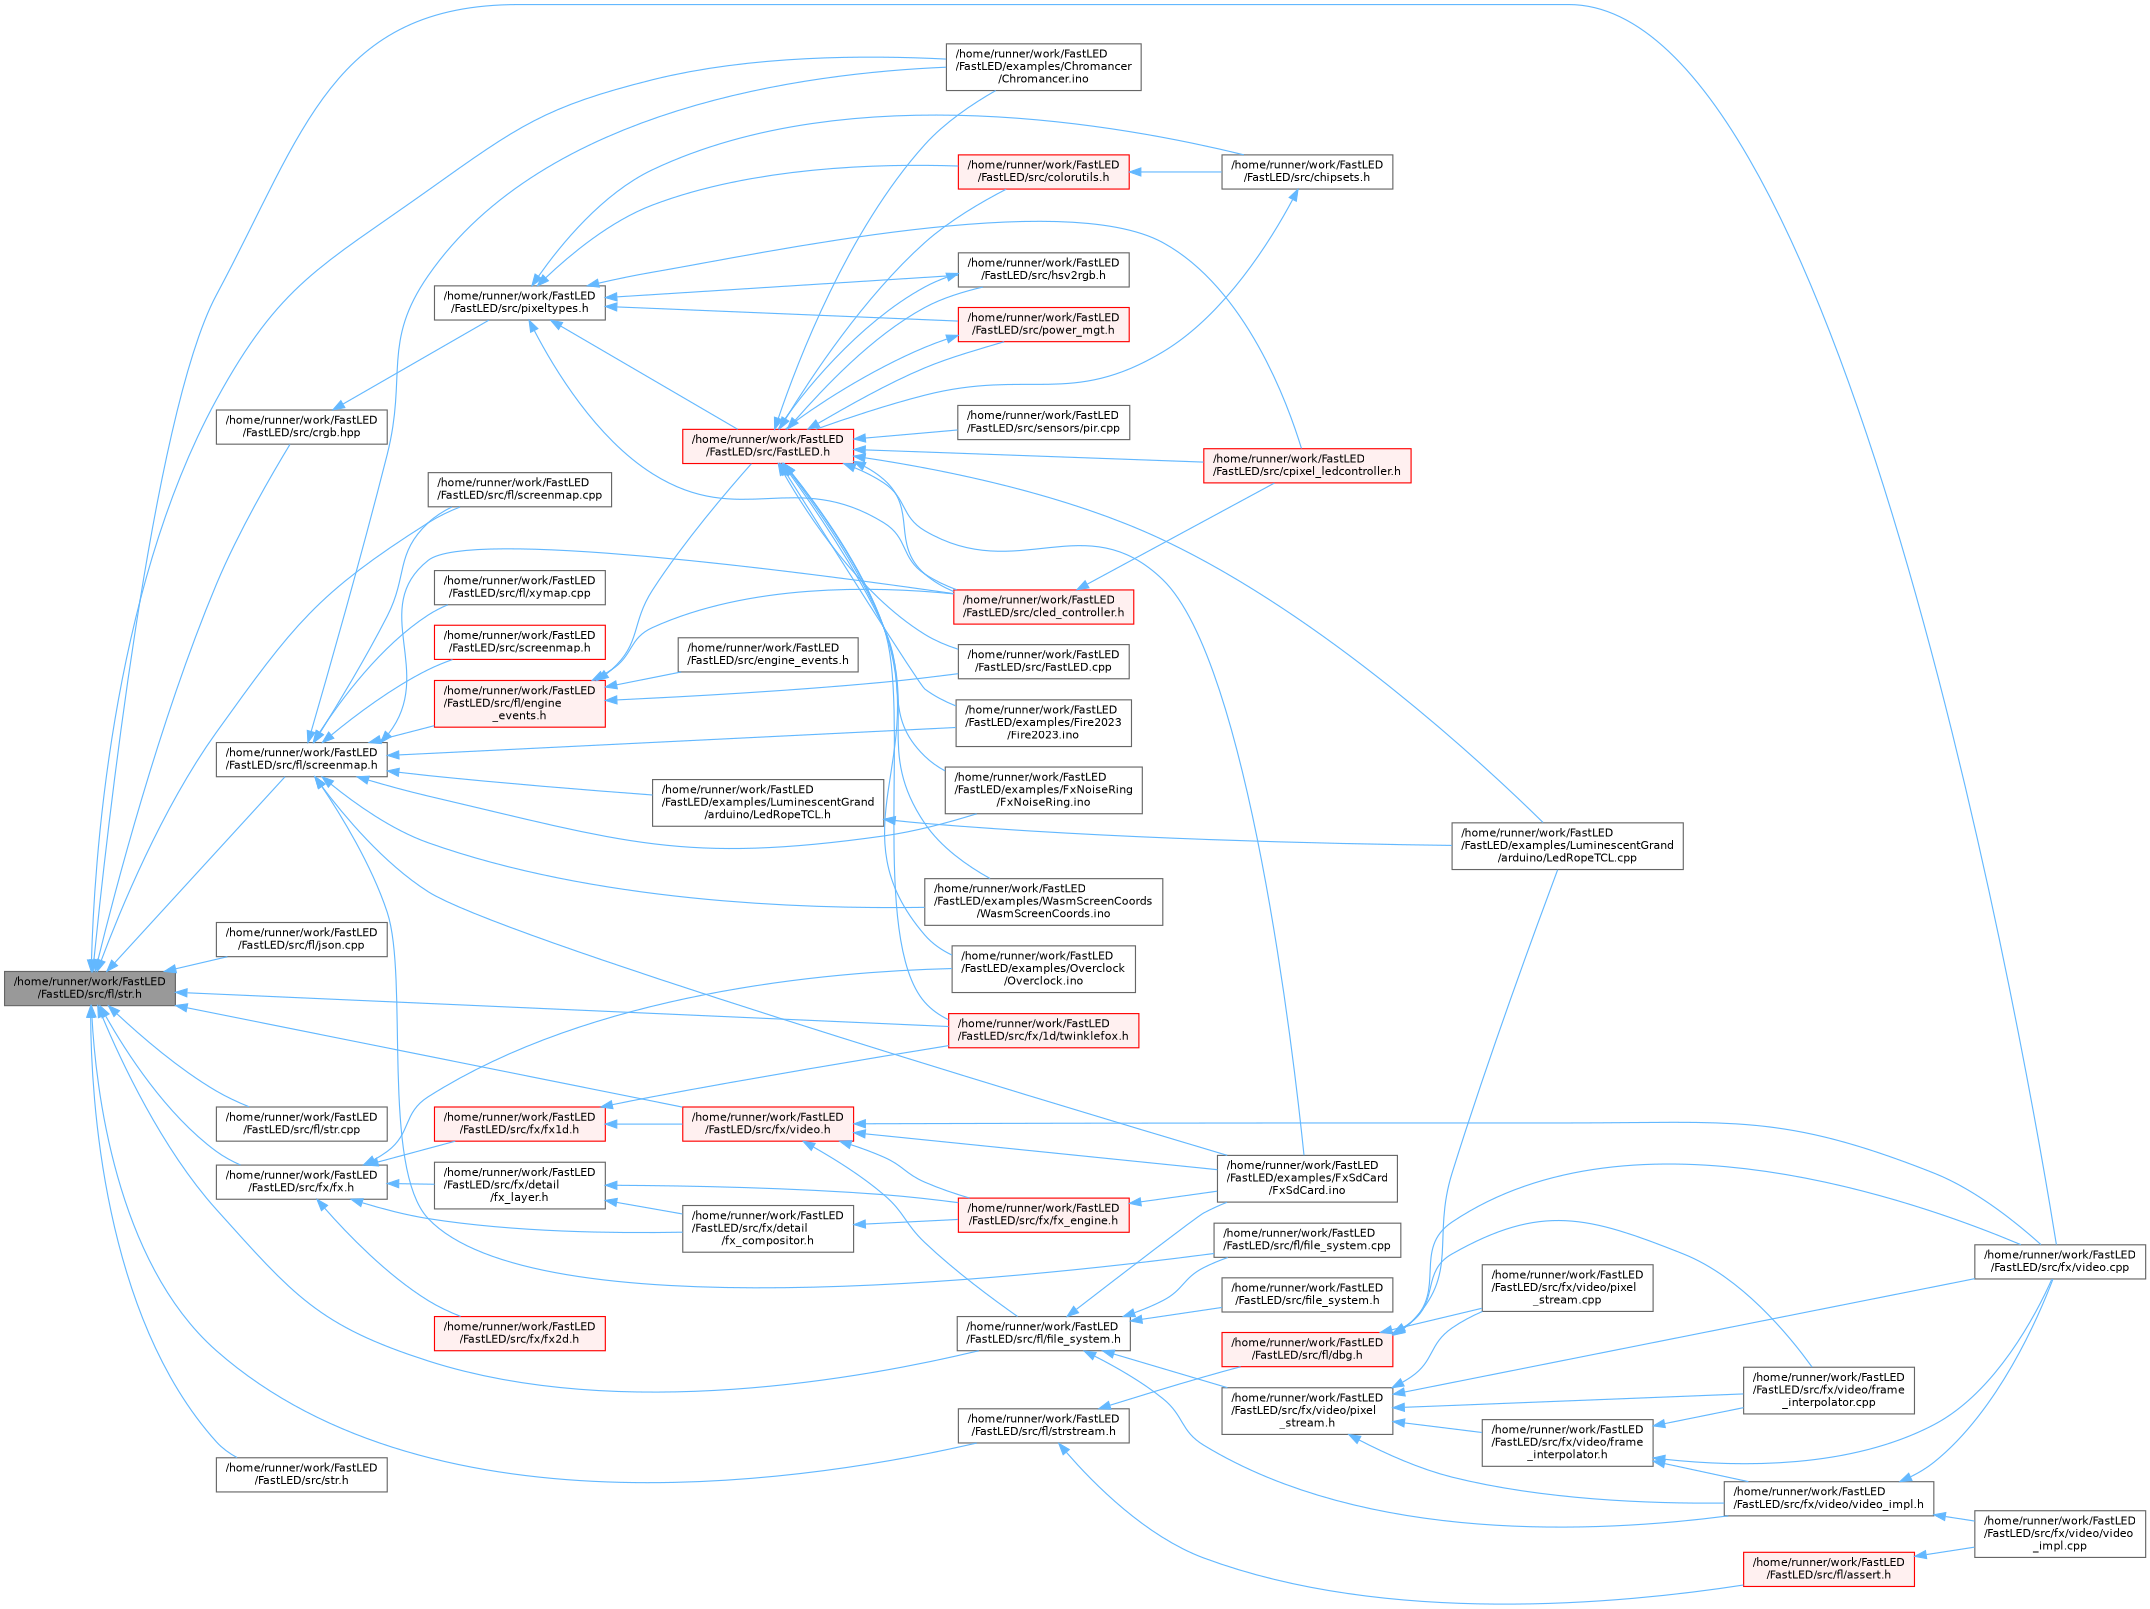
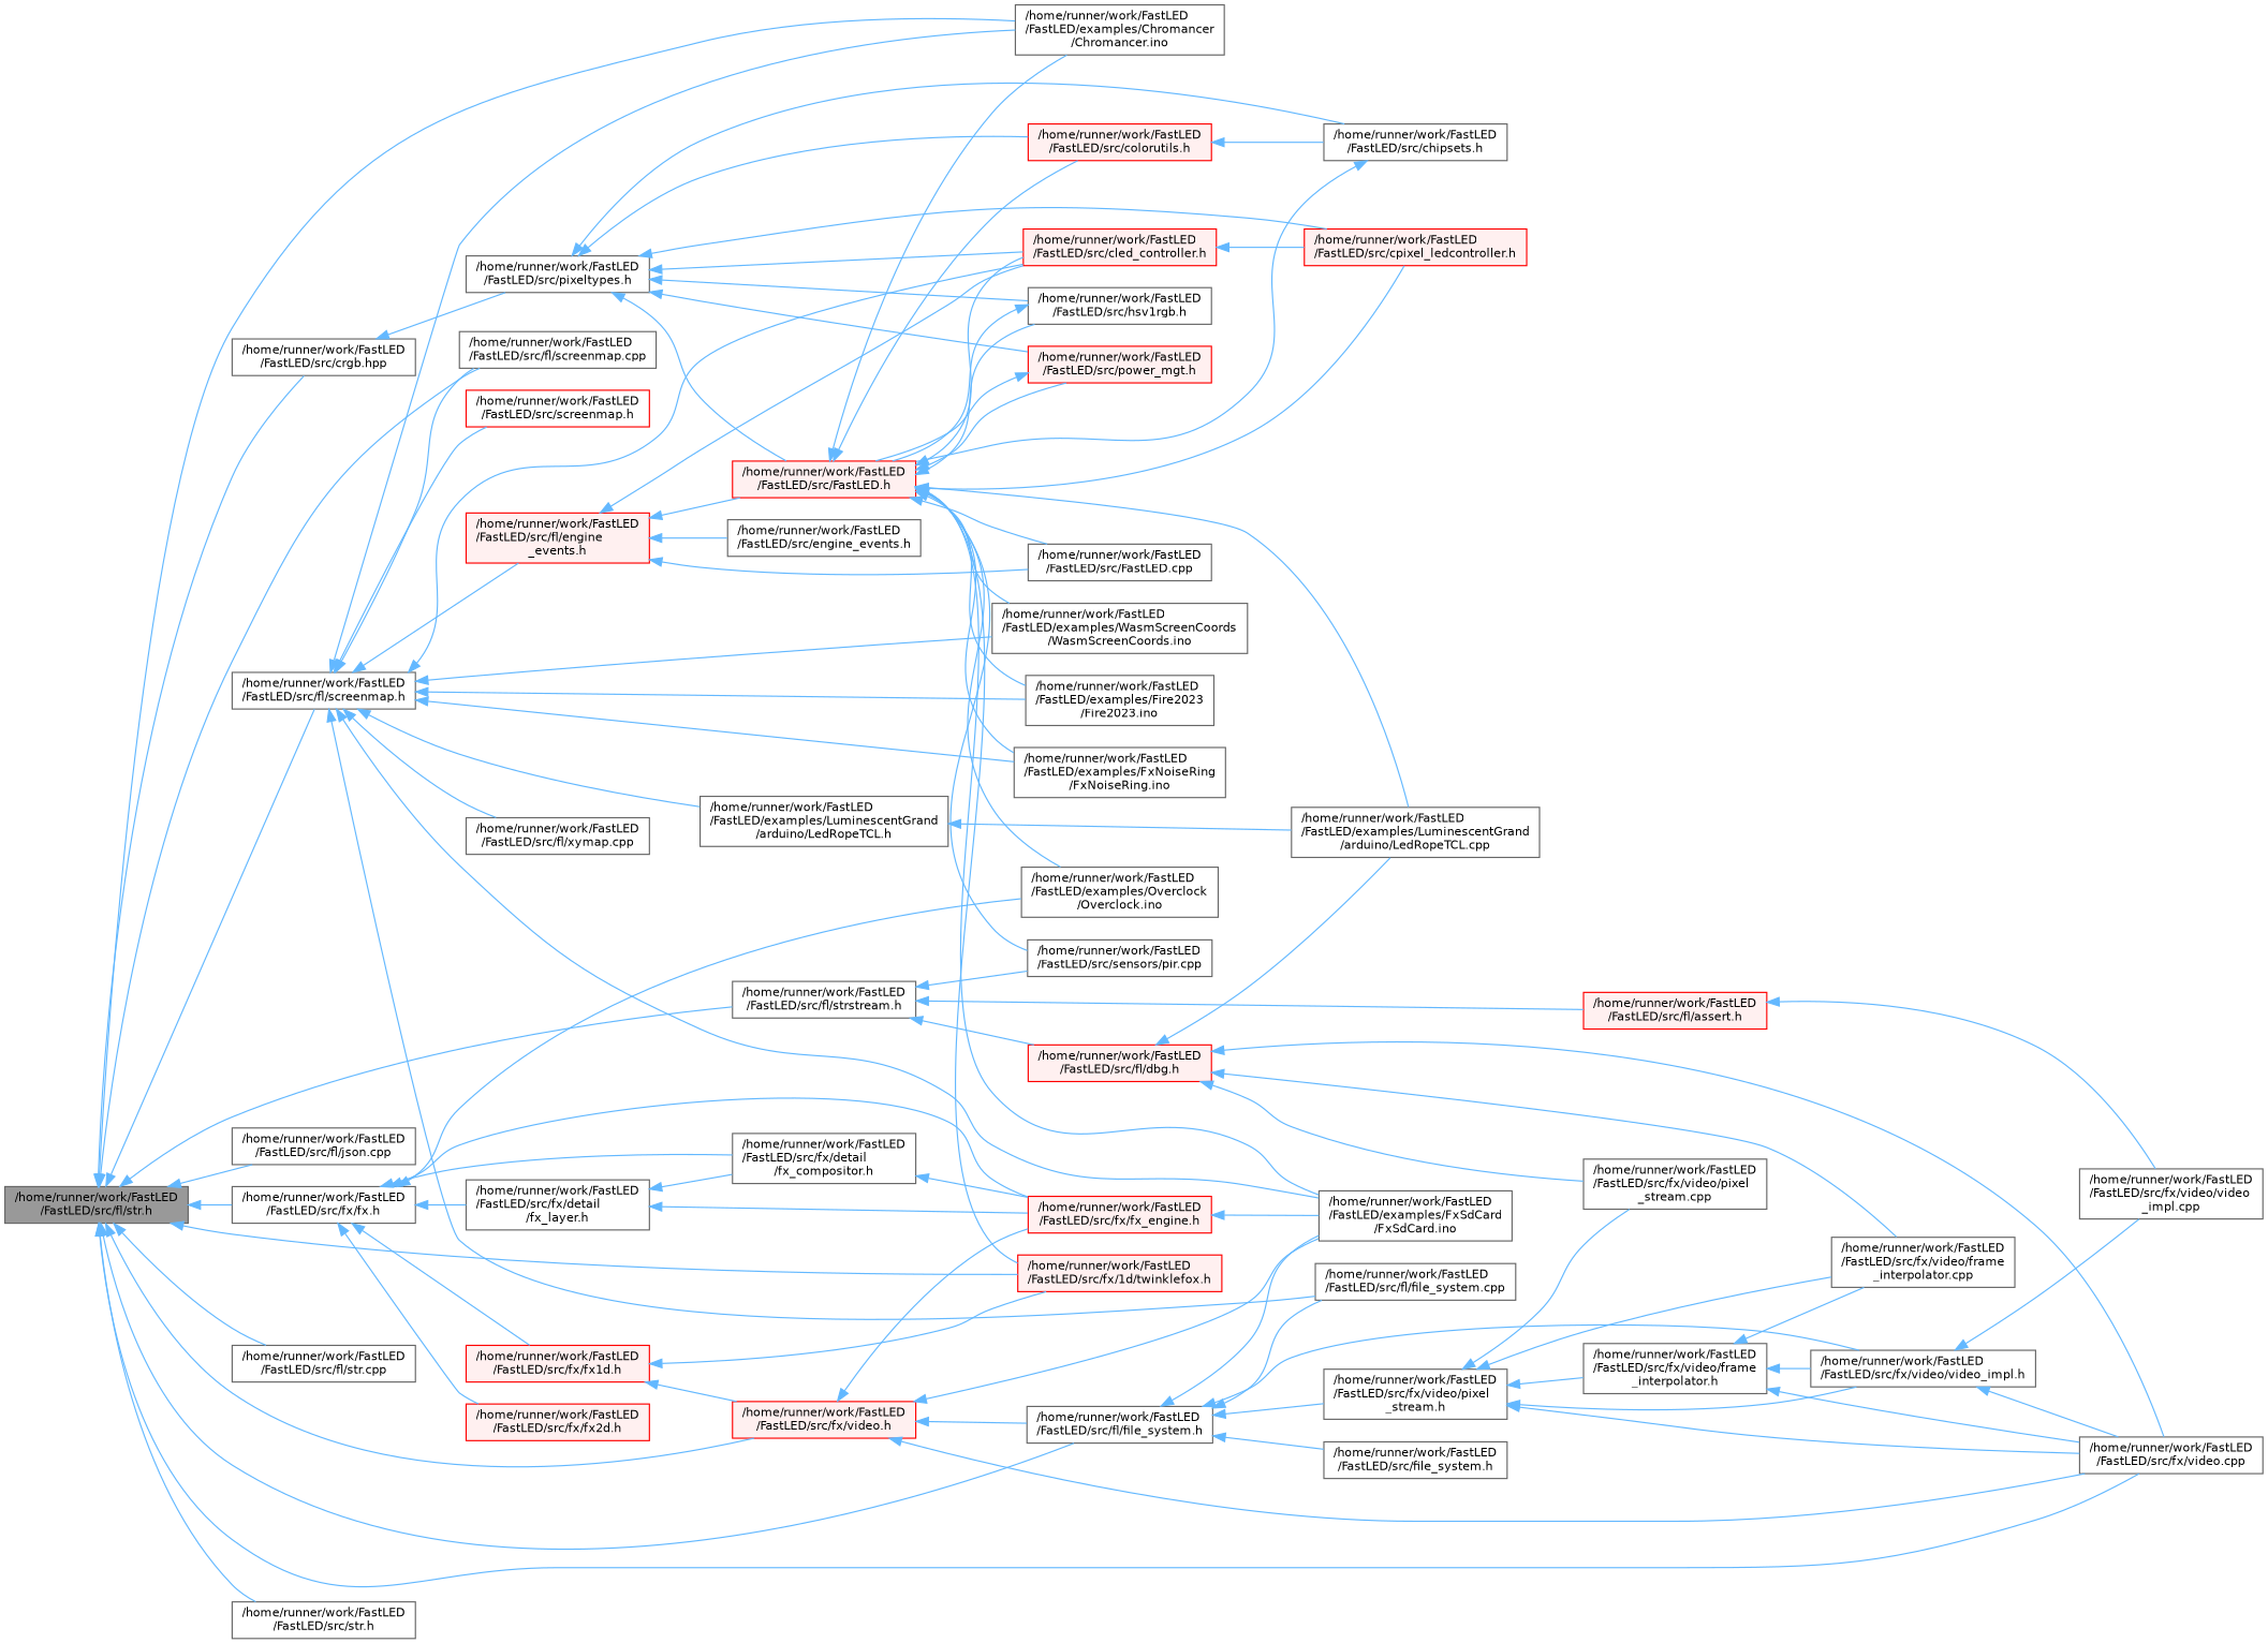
  digraph {
    rankdir=LR
    node [color=grey40 fillcolor=white fontname=Helvetica fontsize=10 shape=box style=filled]
    edge [color=steelblue1 dir=back fontname=Helvetica fontsize=10 labelfontname=Helvetica labelfontsize=10 style=solid]
    n1 [color=gray40 fillcolor=grey60 fontcolor=black height=0.2 label="/home/runner/work/FastLED\l/FastLED/src/fl/str.h" width=0.4]
    n2 [height=0.2 label="/home/runner/work/FastLED\l/FastLED/examples/Chromancer\l/Chromancer.ino" width=0.4]
    n3 [height=0.2 label="/home/runner/work/FastLED\l/FastLED/src/crgb.hpp" width=0.4]
    n4 [color=red fillcolor="#FFF0F0" height=0.2 label="/home/runner/work/FastLED\l/FastLED/src/fx/1d/twinklefox.h" width=0.4]
    n5 [height=0.2 label="/home/runner/work/FastLED\l/FastLED/src/fl/file_system.h" width=0.4]
    n6 [height=0.2 label="/home/runner/work/FastLED\l/FastLED/src/fx/video.cpp" width=0.4]
    n7 [height=0.2 label="/home/runner/work/FastLED\l/FastLED/src/fl/json.cpp" width=0.4]
    n8 [height=0.2 label="/home/runner/work/FastLED\l/FastLED/src/fl/screenmap.cpp" width=0.4]
    n9 [height=0.2 label="/home/runner/work/FastLED\l/FastLED/src/fl/screenmap.h" width=0.4]
    n10 [height=0.2 label="/home/runner/work/FastLED\l/FastLED/src/fl/str.cpp" width=0.4]
    n11 [height=0.2 label="/home/runner/work/FastLED\l/FastLED/src/fl/strstream.h" width=0.4]
    n12 [height=0.2 label="/home/runner/work/FastLED\l/FastLED/src/fx/fx.h" width=0.4]
    n13 [color=red fillcolor="#FFF0F0" height=0.2 label="/home/runner/work/FastLED\l/FastLED/src/fx/video.h" width=0.4]
    n14 [height=0.2 label="/home/runner/work/FastLED\l/FastLED/src/str.h" width=0.4]
    n15 [height=0.2 label="/home/runner/work/FastLED\l/FastLED/src/pixeltypes.h" width=0.4]
    n16 [height=0.2 label="/home/runner/work/FastLED\l/FastLED/examples/FxSdCard\l/FxSdCard.ino" width=0.4]
    n17 [height=0.2 label="/home/runner/work/FastLED\l/FastLED/src/file_system.h" width=0.4]
    n18 [height=0.2 label="/home/runner/work/FastLED\l/FastLED/src/fl/file_system.cpp" width=0.4]
    n19 [height=0.2 label="/home/runner/work/FastLED\l/FastLED/src/fx/video/pixel\l_stream.h" width=0.4]
    n20 [height=0.2 label="/home/runner/work/FastLED\l/FastLED/src/fx/video/video_impl.h" width=0.4]
    n21 [color=red fillcolor="#FFF0F0" height=0.2 label="/home/runner/work/FastLED\l/FastLED/src/cled_controller.h" width=0.4]
    n22 [height=0.2 label="/home/runner/work/FastLED\l/FastLED/examples/Fire2023\l/Fire2023.ino" width=0.4]
    n23 [height=0.2 label="/home/runner/work/FastLED\l/FastLED/examples/FxNoiseRing\l/FxNoiseRing.ino" width=0.4]
    n24 [height=0.2 label="/home/runner/work/FastLED\l/FastLED/examples/WasmScreenCoords\l/WasmScreenCoords.ino" width=0.4]
    n25 [height=0.2 label="/home/runner/work/FastLED\l/FastLED/examples/LuminescentGrand\l/arduino/LedRopeTCL.h" width=0.4]
    n26 [color=red fillcolor="#FFF0F0" height=0.2 label="/home/runner/work/FastLED\l/FastLED/src/fl/engine\l_events.h" width=0.4]
    n27 [height=0.2 label="/home/runner/work/FastLED\l/FastLED/src/fl/xymap.cpp" width=0.4]
    n28 [color=red height=0.2 label="/home/runner/work/FastLED\l/FastLED/src/screenmap.h" width=0.4]
    n29 [height=0.2 label="/home/runner/work/FastLED\l/FastLED/src/sensors/pir.cpp" width=0.4]
    n30 [color=red fillcolor="#FFF0F0" height=0.2 label="/home/runner/work/FastLED\l/FastLED/src/fl/assert.h" width=0.4]
    n31 [color=red fillcolor="#FFF0F0" height=0.2 label="/home/runner/work/FastLED\l/FastLED/src/fl/dbg.h" width=0.4]
    n32 [height=0.2 label="/home/runner/work/FastLED\l/FastLED/examples/Overclock\l/Overclock.ino" width=0.4]
    n33 [height=0.2 label="/home/runner/work/FastLED\l/FastLED/src/fx/detail\l/fx_compositor.h" width=0.4]
    n34 [color=red fillcolor="#FFF0F0" height=0.2 label="/home/runner/work/FastLED\l/FastLED/src/fx/fx_engine.h" width=0.4]
    n35 [height=0.2 label="/home/runner/work/FastLED\l/FastLED/src/fx/detail\l/fx_layer.h" width=0.4]
    n36 [color=red fillcolor="#FFF0F0" height=0.2 label="/home/runner/work/FastLED\l/FastLED/src/fx/fx1d.h" width=0.4]
    n37 [color=red fillcolor="#FFF0F0" height=0.2 label="/home/runner/work/FastLED\l/FastLED/src/fx/fx2d.h" width=0.4]
    n38 [color=red fillcolor="#FFF0F0" height=0.2 label="/home/runner/work/FastLED\l/FastLED/src/FastLED.h" width=0.4]
    n39 [color=red fillcolor="#FFF0F0" height=0.2 label="/home/runner/work/FastLED\l/FastLED/src/cpixel_ledcontroller.h" width=0.4]
    n40 [color=red fillcolor="#FFF0F0" height=0.2 label="/home/runner/work/FastLED\l/FastLED/src/colorutils.h" width=0.4]
-   n41 [height=0.2 label="/home/runner/work/FastLED\l/FastLED/src/hsv2rgb.h" width=0.4]
+   n41 [height=0.2 label="/home/runner/work/FastLED\l/FastLED/src/hsv1rgb.h" width=0.4]
    n42 [color=red fillcolor="#FFF0F0" height=0.2 label="/home/runner/work/FastLED\l/FastLED/src/power_mgt.h" width=0.4]
    n43 [height=0.2 label="/home/runner/work/FastLED\l/FastLED/src/chipsets.h" width=0.4]
    n44 [height=0.2 label="/home/runner/work/FastLED\l/FastLED/examples/LuminescentGrand\l/arduino/LedRopeTCL.cpp" width=0.4]
    n45 [height=0.2 label="/home/runner/work/FastLED\l/FastLED/src/FastLED.cpp" width=0.4]
    n46 [height=0.2 label="/home/runner/work/FastLED\l/FastLED/src/fx/video/frame\l_interpolator.cpp" width=0.4]
    n47 [height=0.2 label="/home/runner/work/FastLED\l/FastLED/src/fx/video/frame\l_interpolator.h" width=0.4]
    n48 [height=0.2 label="/home/runner/work/FastLED\l/FastLED/src/fx/video/pixel\l_stream.cpp" width=0.4]
    n49 [height=0.2 label="/home/runner/work/FastLED\l/FastLED/src/fx/video/video\l_impl.cpp" width=0.4]
    n50 [height=0.2 label="/home/runner/work/FastLED\l/FastLED/src/engine_events.h" width=0.4]
    n1 -> n2
    n1 -> n3
    n1 -> n4
    n1 -> n5
    n1 -> n6
    n1 -> n7
    n1 -> n8
    n1 -> n9
    n1 -> n10
    n1 -> n11
    n1 -> n12
    n1 -> n13
    n1 -> n14
    n3 -> n15
    n5 -> n16
    n5 -> n17
    n5 -> n18
    n5 -> n19
    n5 -> n20
    n9 -> n2
    n9 -> n8
    n9 -> n16
    n9 -> n18
    n9 -> n21
    n9 -> n22
    n9 -> n23
    n9 -> n24
    n9 -> n25
    n9 -> n26
    n9 -> n27
    n9 -> n28
+   n11 -> n29
    n11 -> n30
    n11 -> n31
    n12 -> n32
    n12 -> n33
+   n12 -> n34
    n12 -> n35
    n12 -> n36
    n12 -> n37
    n13 -> n5
    n13 -> n6
    n13 -> n16
    n13 -> n34
    n15 -> n21
    n15 -> n38
    n15 -> n39
    n15 -> n40
    n15 -> n41
    n15 -> n42
    n15 -> n43
    n19 -> n6
    n19 -> n20
    n19 -> n46
    n19 -> n47
    n19 -> n48
    n20 -> n6
    n20 -> n49
    n21 -> n39
    n25 -> n44
    n26 -> n21
    n26 -> n38
    n26 -> n45
    n26 -> n50
    n30 -> n49
    n31 -> n6
    n31 -> n44
    n31 -> n46
    n31 -> n48
    n33 -> n34
    n34 -> n16
    n35 -> n33
    n35 -> n34
    n36 -> n4
    n36 -> n13
    n38 -> n2
    n38 -> n4
    n38 -> n16
    n38 -> n21
    n38 -> n22
    n38 -> n23
    n38 -> n24
    n38 -> n29
    n38 -> n32
    n38 -> n39
    n38 -> n40
    n38 -> n41
    n38 -> n42
    n38 -> n44
    n38 -> n45
    n40 -> n43
    n41 -> n38
    n42 -> n38
    n43 -> n38
    n47 -> n6
    n47 -> n20
    n47 -> n46
  }
